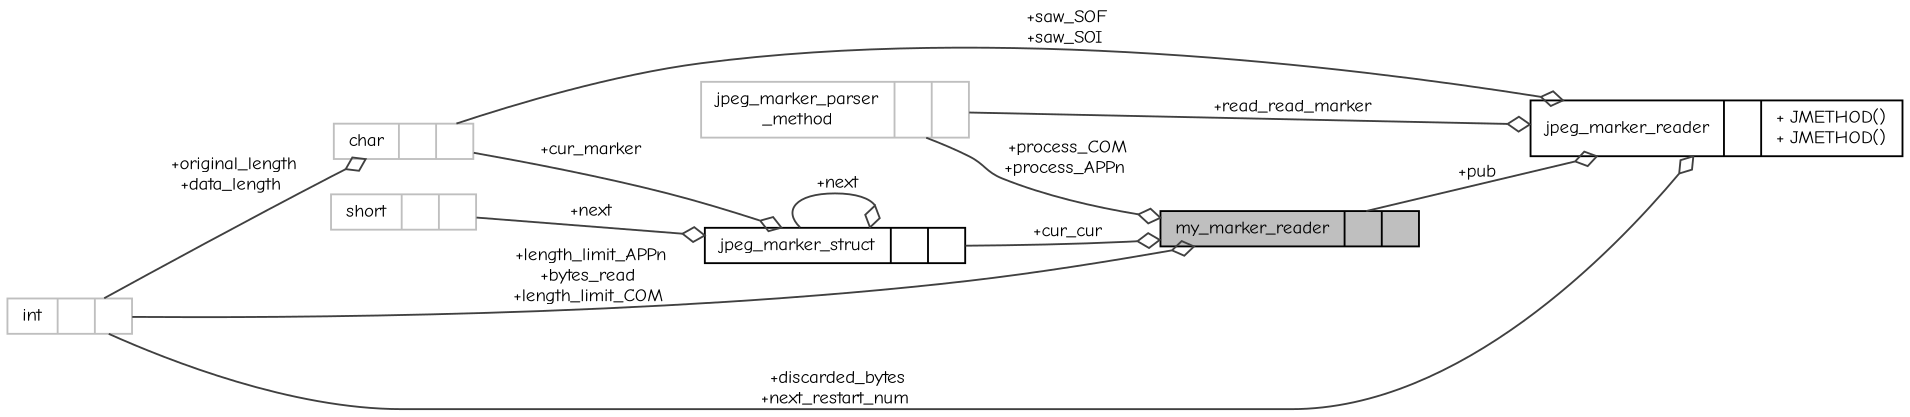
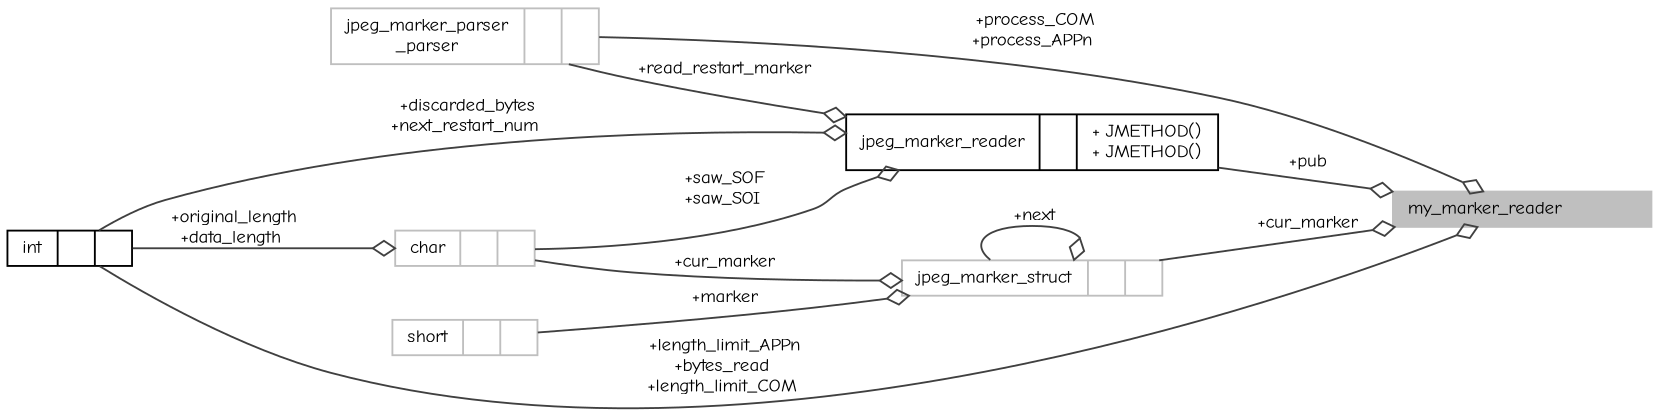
  digraph {
    fontname="Comic Neue"
    rankdir=LR
    node [color=grey75 fontname="Comic Neue" fontsize=10 shape=record]
    edge [arrowhead=odiamond color=grey25 fontname="Comic Neue" fontsize=10 labelfontname=Helvetica labelfontsize=10 style=solid]
-   n1 [color=black fillcolor=grey75 fontcolor=black height=0.2 label="{my_marker_reader\n||}" style=filled width=0.4]
-   n2 [height=0.2 label="{jpeg_marker_parser\l_method\n||}" width=0.4]
+   n1 [fillcolor=grey75 fontcolor=black height=0.2 label="{my_marker_reader\n||}" style=filled width=0.4]
+   n2 [height=0.2 label="{jpeg_marker_parser\l_parser\n||}" width=0.4]
    n3 [color=black height=0.2 label="{jpeg_marker_reader\n||+ JMETHOD()\l+ JMETHOD()\l}" width=0.4]
-   n4 [color=black height=0.2 label="{jpeg_marker_struct\n||}" width=0.4]
+   n4 [height=0.2 label="{jpeg_marker_struct\n||}" width=0.4]
    n5 [height=0.2 label="{char\n||}" width=0.4]
    n6 [height=0.2 label="{short\n||}" width=0.4]
-   n7 [height=0.2 label="{int\n||}" width=0.4]
+   n7 [color=black height=0.2 label="{int\n||}" width=0.4]
    n2 -> n1 [label=" +process_COM\n+process_APPn"]
-   n2 -> n3 [label=" +read_read_marker"]
-   n1 -> n3 [label=" +pub"]
-   n4 -> n1 [label=" +cur_cur"]
+   n2 -> n3 [label=" +read_restart_marker"]
+   n3 -> n1 [label=" +pub"]
+   n4 -> n1 [label=" +cur_marker"]
    n4 -> n4 [label=" +next"]
    n5 -> n3 [label=" +saw_SOF\n+saw_SOI"]
    n5 -> n4 [label=" +cur_marker"]
-   n6 -> n4 [label=" +next"]
+   n6 -> n4 [label=" +marker"]
    n7 -> n1 [label=" +length_limit_APPn\n+bytes_read\n+length_limit_COM"]
    n7 -> n3 [label=" +discarded_bytes\n+next_restart_num"]
    n7 -> n5 [label=" +original_length\n+data_length"]
  }
